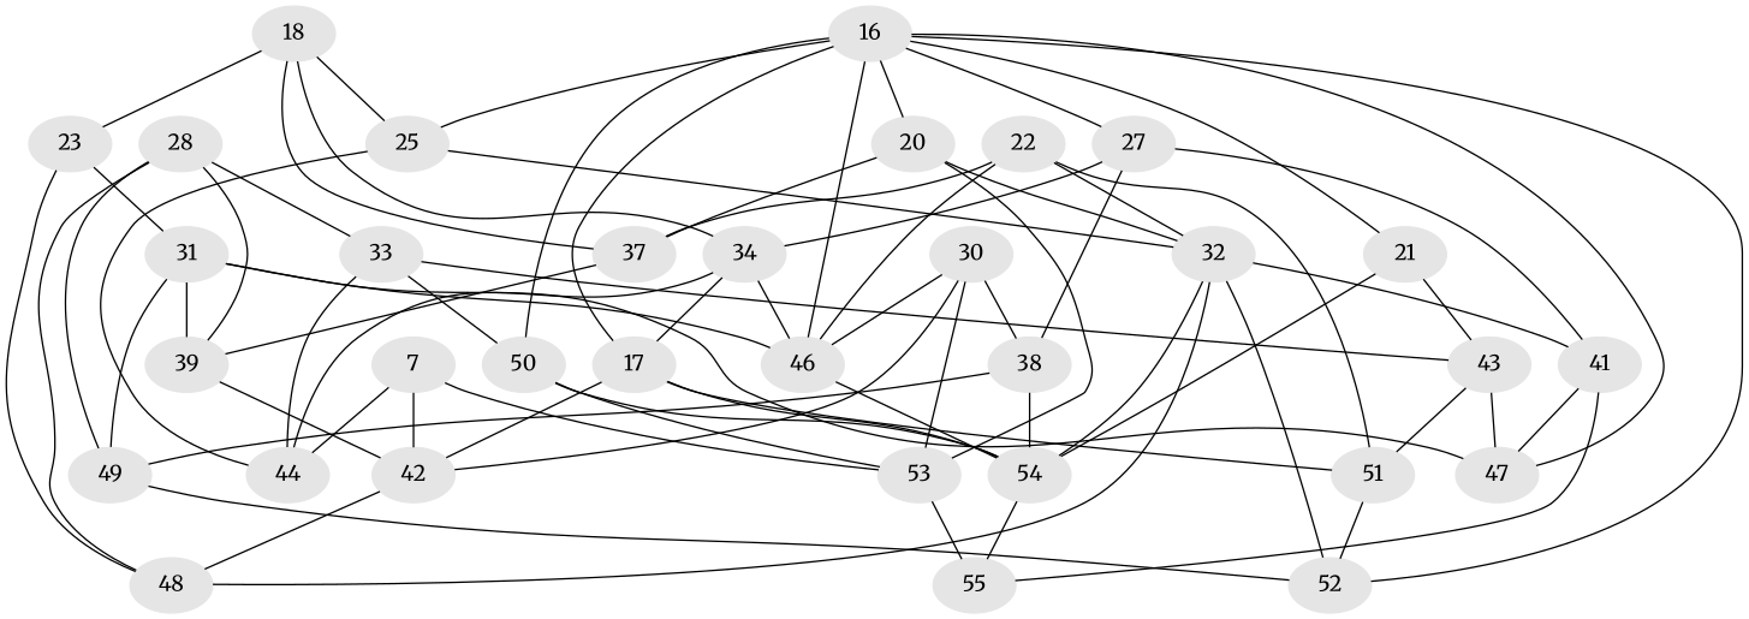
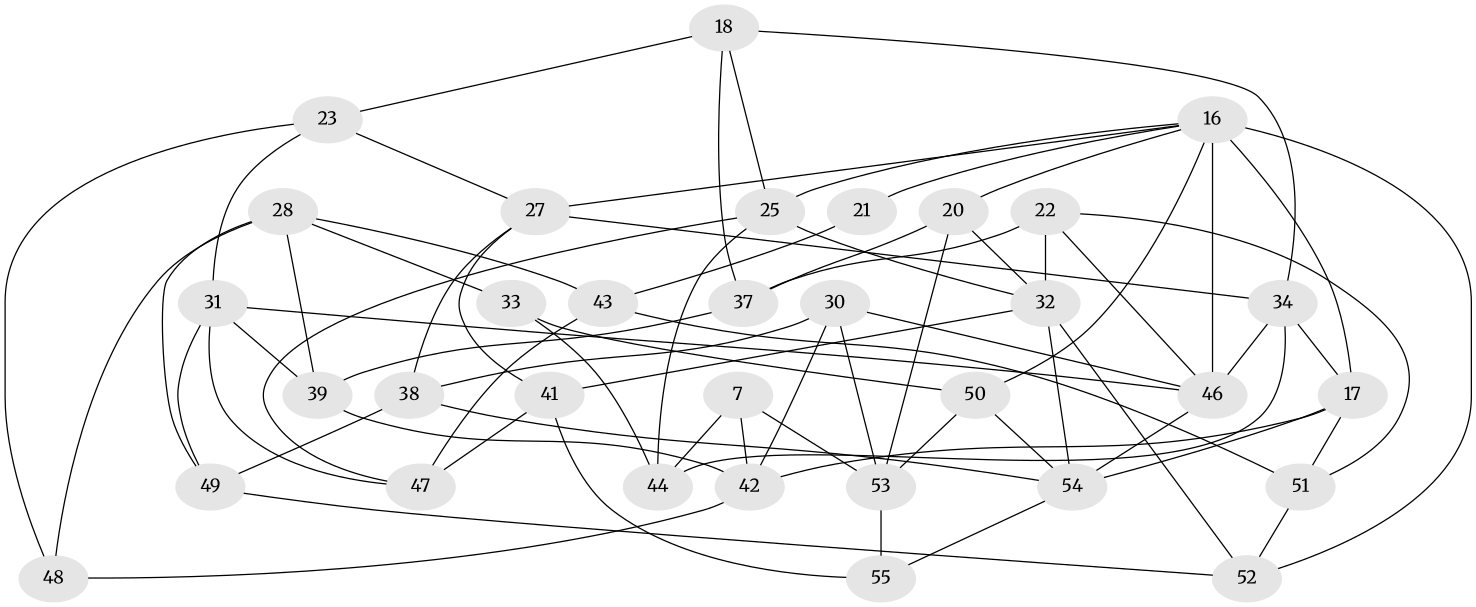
  graph {
    fontname=Merriweather
    node [color=gray90 fontname=Merriweather style=filled]
    edge [fontname=Merriweather]
    42 [super="+5"]
    48
    7
    44
    53 [super="+26"]
    55
    16 [super="+14"]
    17 [super="+1"]
    20
    21 [super="+12"]
    25
    27 [super="+15"]
    46 [super="+40+36"]
    47
    50
    52 [super="+13"]
    51
    54 [super="+35+45"]
    37
    32 [super="+2+4"]
    43
    34 [super="+11"]
    38
    41
    18
    23
    31 [super="+24"]
    39
    22
    49
    28
    33
    30
    42 -- 48
    7 -- 42 [weight=2]
    7 -- 44
    7 -- 53
    53 -- 55 [weight=2]
    16 -- 17
    16 -- 20
    16 -- 21
    16 -- 25
    16 -- 27
    16 -- 46 [weight=3]
-   16 -- 47
+   25 -- 47
    16 -- 50
    16 -- 52 [weight=2]
    17 -- 42
    17 -- 51
    17 -- 54 [weight=3]
    20 -- 53
    20 -- 37
    20 -- 32
-   21 -- 54 [weight=4]
    21 -- 43
    25 -- 44
    25 -- 32
    27 -- 34 [weight=2]
    27 -- 38
    27 -- 41
    46 -- 54 [weight=2]
    50 -- 53
    50 -- 54
    51 -- 52
    54 -- 55
    37 -- 39
-   32 -- 48
    32 -- 52 [weight=2]
    32 -- 54
    32 -- 41
    43 -- 47
    43 -- 51
    34 -- 44
    34 -- 17
    34 -- 46
    38 -- 54
    38 -- 49
    41 -- 55
    41 -- 47
    18 -- 25
    18 -- 37
    18 -- 34
    18 -- 23
    23 -- 48
+   23 -- 27
    23 -- 31
    31 -- 46 [weight=2]
    31 -- 47
    31 -- 39
    31 -- 49
    39 -- 42
    22 -- 46
    22 -- 51
    22 -- 37
    22 -- 32
    49 -- 52
    28 -- 48
    28 -- 39
    28 -- 49
    28 -- 33
    33 -- 44
    33 -- 50
-   33 -- 43
+   28 -- 43
    30 -- 42
    30 -- 53
    30 -- 46
    30 -- 38
  }
